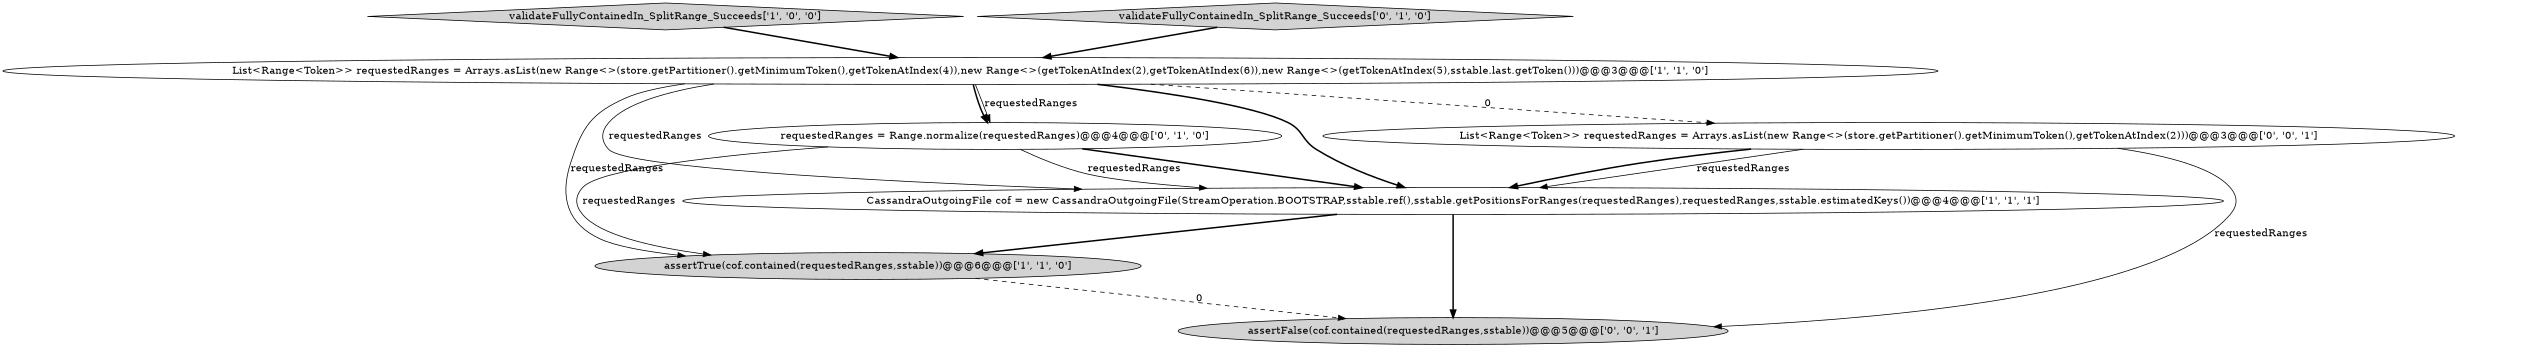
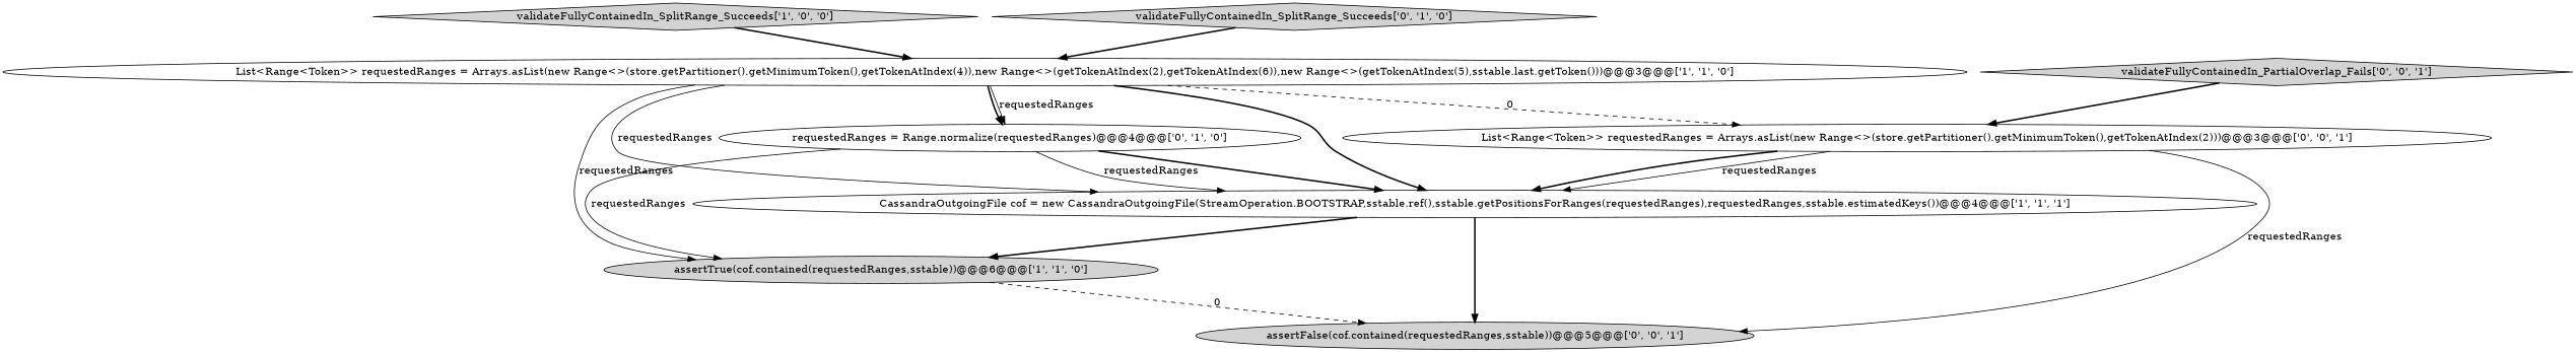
  digraph {
    node [fillcolor=lightgray shape=ellipse style=filled]
    edge [style=bold]
    n1 [fillcolor=white label="CassandraOutgoingFile cof = new CassandraOutgoingFile(StreamOperation.BOOTSTRAP,sstable.ref(),sstable.getPositionsForRanges(requestedRanges),requestedRanges,sstable.estimatedKeys())@@@4@@@['1', '1', '1']"]
    n2 [label="assertFalse(cof.contained(requestedRanges,sstable))@@@5@@@['0', '0', '1']"]
    n3 [label="assertTrue(cof.contained(requestedRanges,sstable))@@@6@@@['1', '1', '0']"]
    n4 [label="validateFullyContainedIn_SplitRange_Succeeds['1', '0', '0']" shape=diamond]
    n5 [fillcolor=white label="List<Range<Token>> requestedRanges = Arrays.asList(new Range<>(store.getPartitioner().getMinimumToken(),getTokenAtIndex(4)),new Range<>(getTokenAtIndex(2),getTokenAtIndex(6)),new Range<>(getTokenAtIndex(5),sstable.last.getToken()))@@@3@@@['1', '1', '0']"]
+   n6 [label="validateFullyContainedIn_PartialOverlap_Fails['0', '0', '1']" shape=diamond]
    n7 [fillcolor=white label="List<Range<Token>> requestedRanges = Arrays.asList(new Range<>(store.getPartitioner().getMinimumToken(),getTokenAtIndex(2)))@@@3@@@['0', '0', '1']"]
    n8 [fillcolor=white label="requestedRanges = Range.normalize(requestedRanges)@@@4@@@['0', '1', '0']"]
    n9 [label="validateFullyContainedIn_SplitRange_Succeeds['0', '1', '0']" shape=diamond]
    n1 -> n2
    n1 -> n3
    n3 -> n2 [label=0 style=dashed]
    n4 -> n5
    n5 -> n1 [label=requestedRanges style=solid]
    n5 -> n1
    n5 -> n3 [label=requestedRanges style=solid]
    n5 -> n7 [label=0 style=dashed]
    n5 -> n8
    n5 -> n8 [label=requestedRanges style=solid]
+   n6 -> n7
    n7 -> n1 [label=requestedRanges style=solid]
    n7 -> n1
    n7 -> n2 [label=requestedRanges style=solid]
    n8 -> n1 [label=requestedRanges style=solid]
    n8 -> n1
    n8 -> n3 [label=requestedRanges style=solid]
    n9 -> n5
  }
